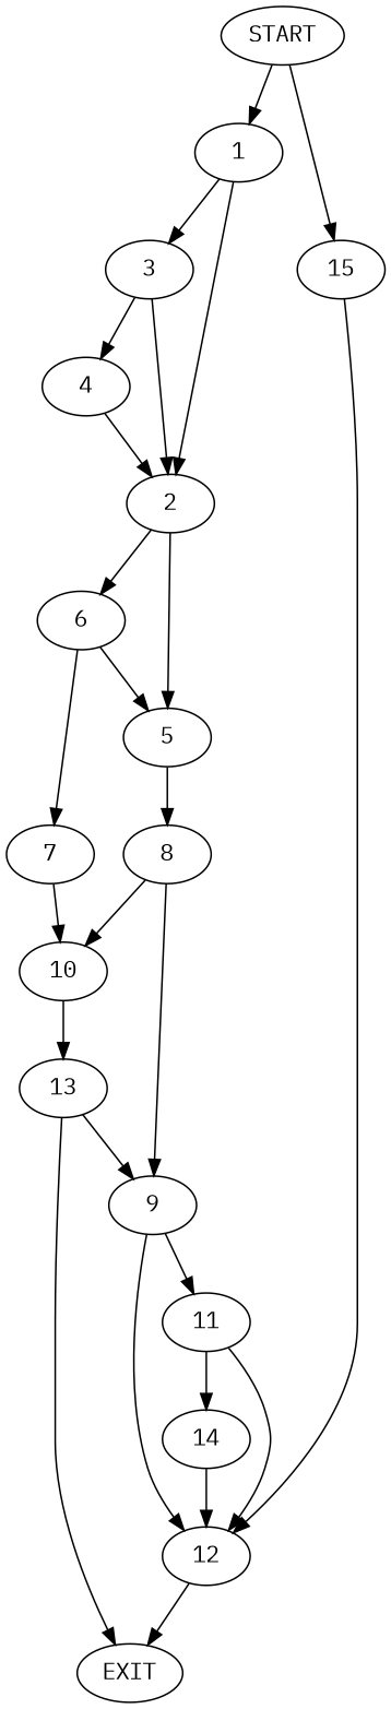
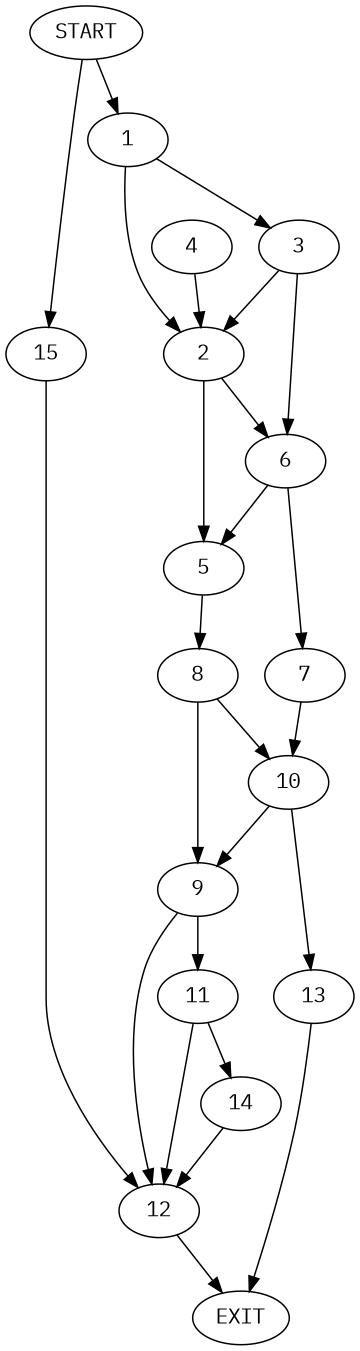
  digraph {
    fontname="IBM Plex Mono"
    node [fontname="IBM Plex Mono"]
    edge [fontname="IBM Plex Mono"]
    n1 [label=START]
    1
    15
    2
    3
    12
    n7 [label=EXIT]
    5
    6
    4
    8
    7
    9
    10
    11
    13
    14
    n1 -> 1
    n1 -> 15
    1 -> 2
    1 -> 3
    15 -> 12
    2 -> 5
    2 -> 6
    3 -> 2
-   3 -> 4
+   3 -> 6
    12 -> n7
    5 -> 8
    6 -> 5
    6 -> 7
    4 -> 2
    8 -> 9
    8 -> 10
    7 -> 10
    9 -> 12
    9 -> 11
-   13 -> 9
+   10 -> 9
    10 -> 13
    11 -> 12
    11 -> 14
    13 -> n7
    14 -> 12
  }
